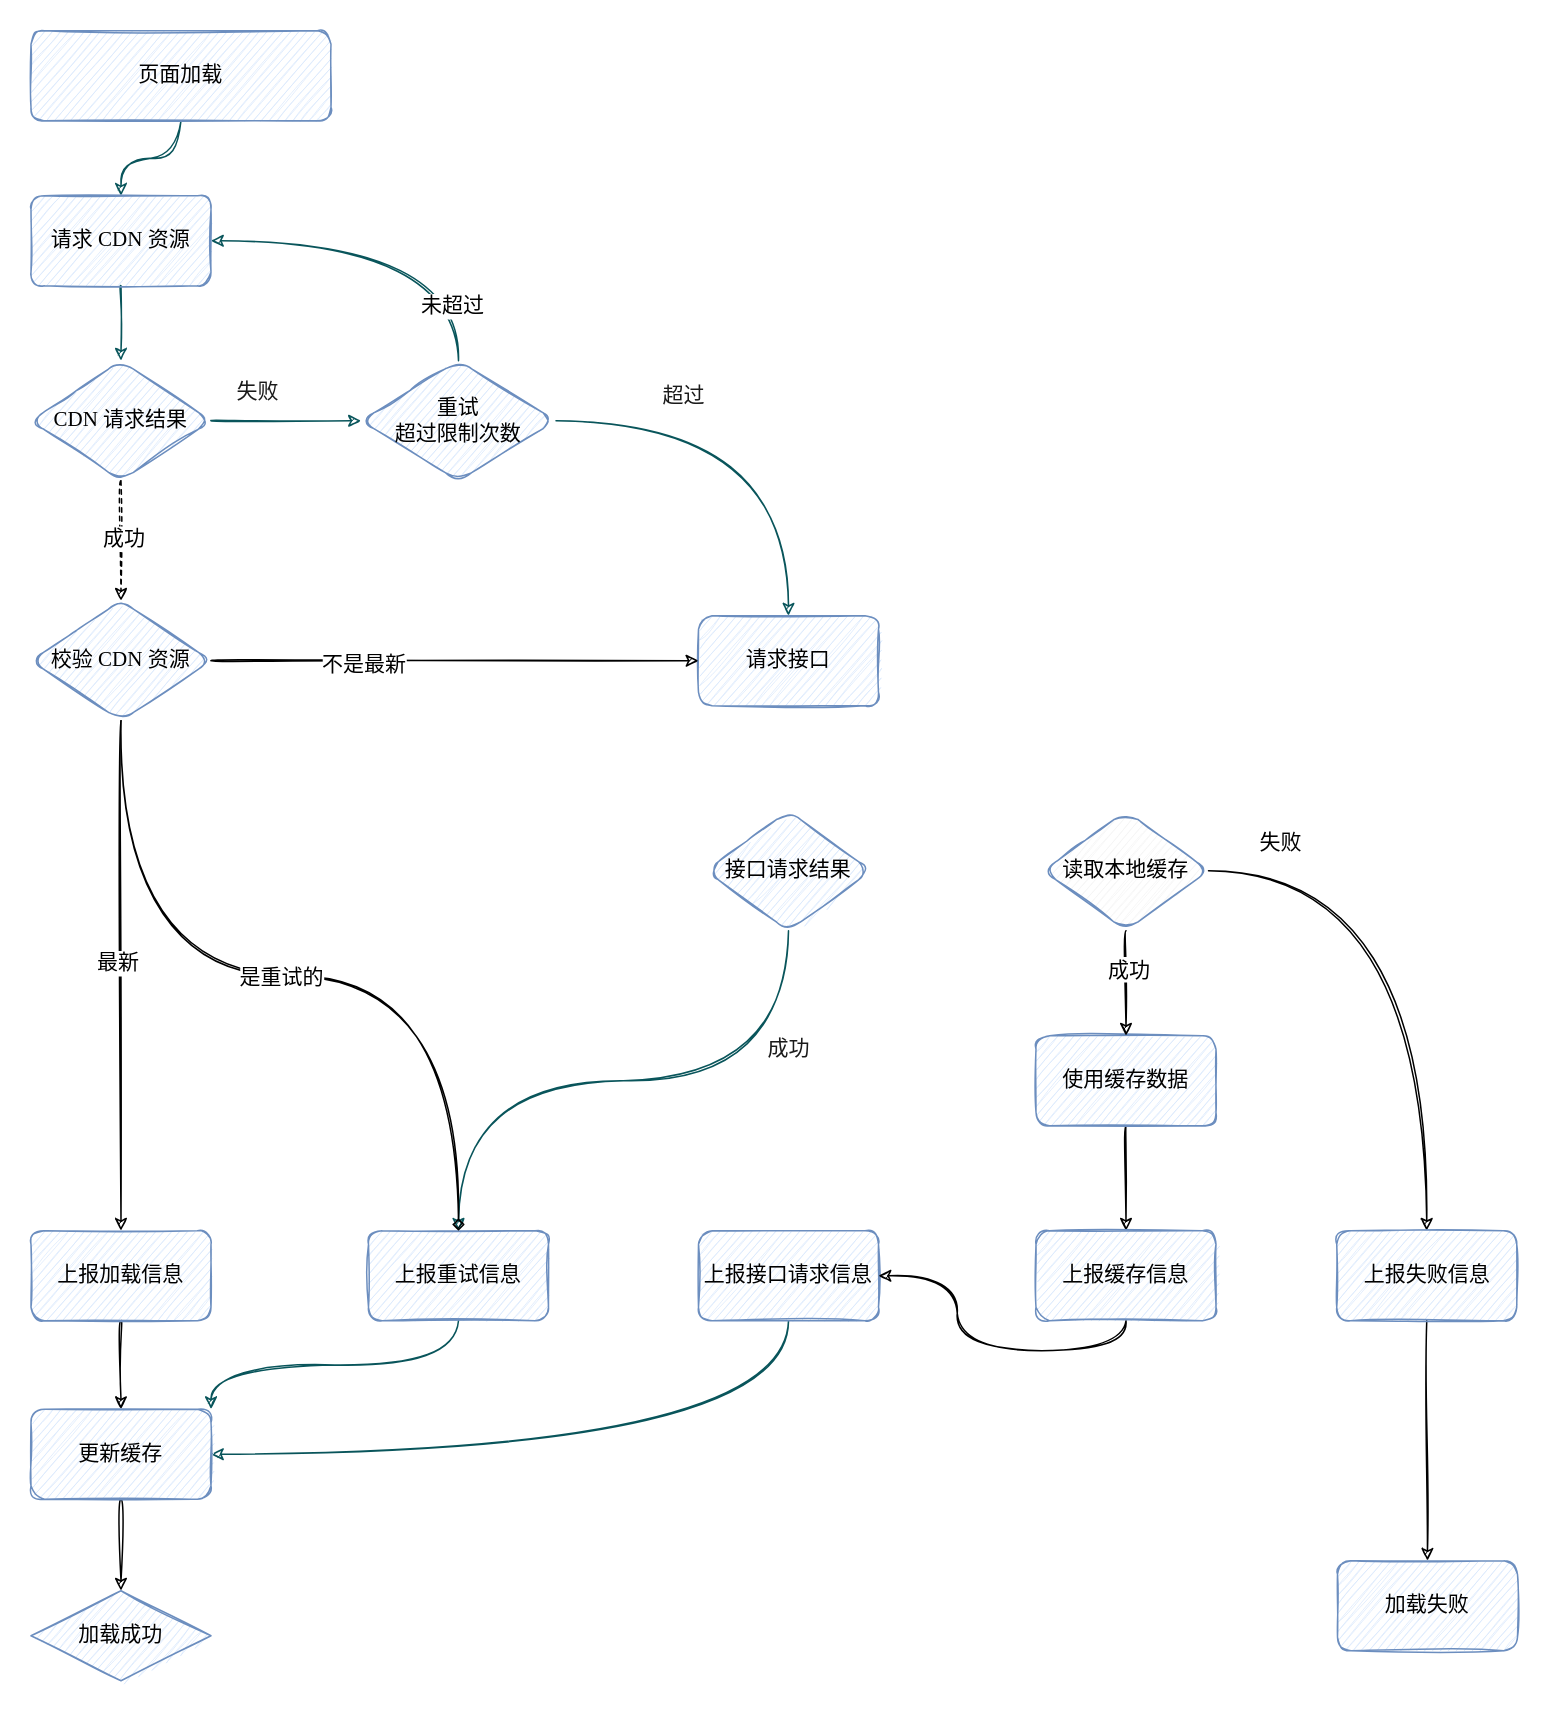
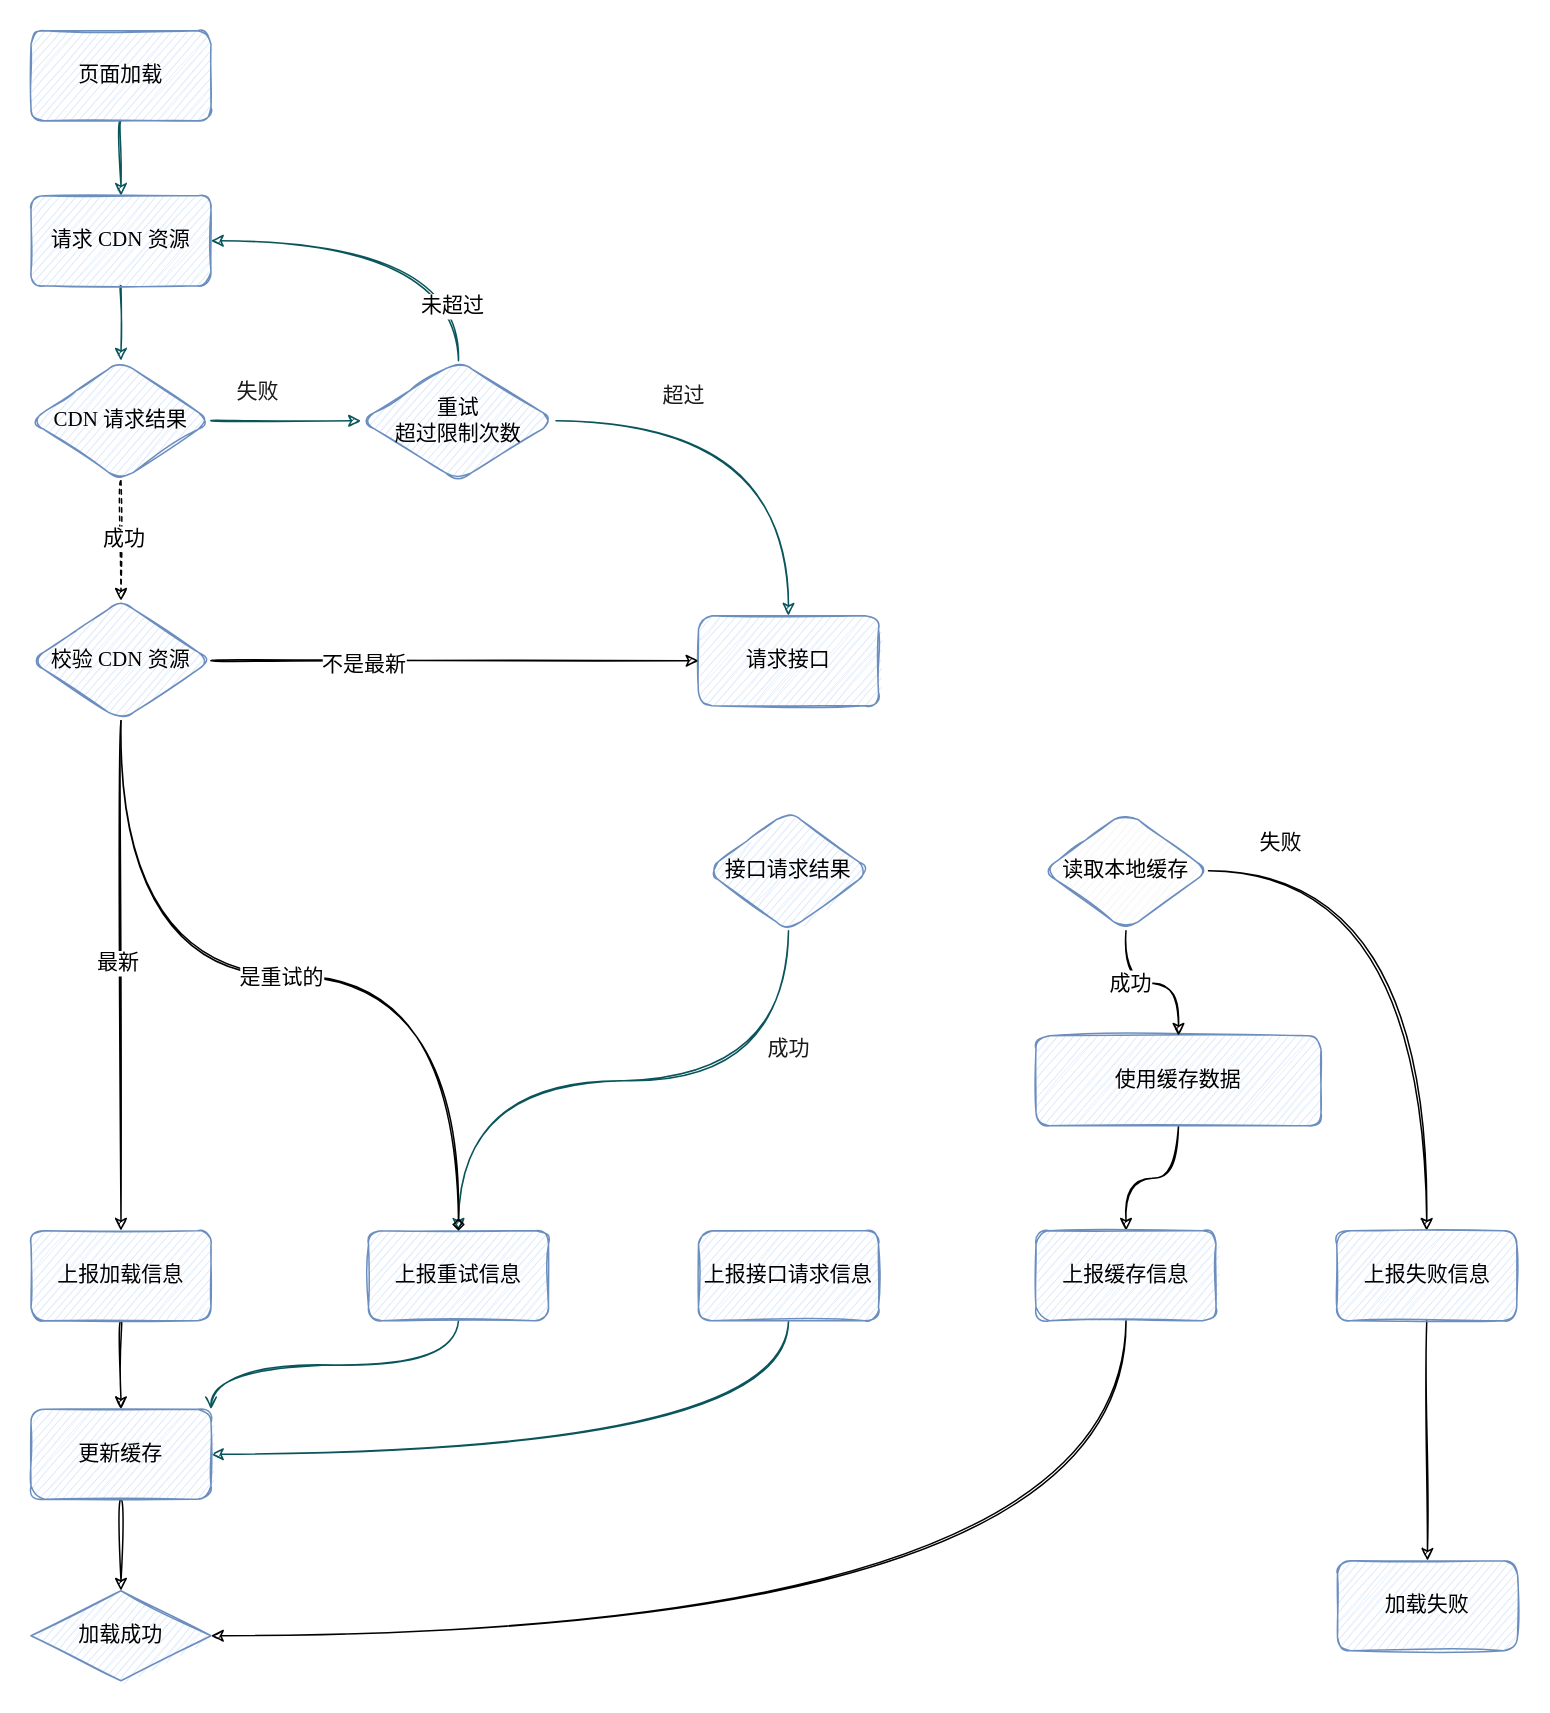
  <mxCell id="0" />
  <mxCell id="1" parent="0" />
  <mxCell id="2" value="" style="edgeStyle=orthogonalEdgeStyle;curved=1;rounded=1;sketch=1;orthogonalLoop=1;jettySize=auto;html=1;fontFamily=手札体-简;fontColor=#1A1A1A;strokeColor=#09555B;fontSize=14;" parent="1" source="3" target="5" edge="1"><mxGeometry relative="1" as="geometry" /></mxCell>
- <mxCell id="3" value="页面加载" style="whiteSpace=wrap;html=1;fontFamily=手札体-简;fillColor=#dae8fc;strokeColor=#6c8ebf;rounded=1;sketch=1;shadow=0;glass=0;fontSize=14;" parent="1" vertex="1"><mxGeometry x="20" y="20" width="200" height="60" as="geometry" /></mxCell>
+ <mxCell id="3" value="页面加载" style="whiteSpace=wrap;html=1;fontFamily=手札体-简;fillColor=#dae8fc;strokeColor=#6c8ebf;rounded=1;sketch=1;shadow=0;glass=0;fontSize=14;" parent="1" vertex="1"><mxGeometry x="20" y="20" width="120" height="60" as="geometry" /></mxCell>
  <mxCell id="4" value="" style="edgeStyle=orthogonalEdgeStyle;curved=1;rounded=1;sketch=1;orthogonalLoop=1;jettySize=auto;html=1;fontFamily=手札体-简;fontColor=#1A1A1A;strokeColor=#09555B;fontSize=14;" parent="1" source="5" target="10" edge="1"><mxGeometry relative="1" as="geometry" /></mxCell>
  <mxCell id="5" value="请求 CDN 资源" style="whiteSpace=wrap;html=1;fontFamily=手札体-简;fillColor=#dae8fc;strokeColor=#6c8ebf;rounded=1;sketch=1;shadow=0;glass=0;fontSize=14;" parent="1" vertex="1"><mxGeometry x="20" y="130" width="120" height="60" as="geometry" /></mxCell>
  <mxCell id="6" value="" style="edgeStyle=orthogonalEdgeStyle;curved=1;rounded=1;sketch=1;orthogonalLoop=1;jettySize=auto;html=1;fontFamily=手札体-简;fontColor=#1A1A1A;strokeColor=#09555B;fontSize=14;" parent="1" source="10" target="23" edge="1"><mxGeometry relative="1" as="geometry"><mxPoint x="240" y="395" as="targetPoint" /></mxGeometry></mxCell>
  <mxCell id="7" value="失败" style="edgeLabel;html=1;align=center;verticalAlign=middle;resizable=0;points=[];fontFamily=手札体-简;fontColor=#1A1A1A;fontSize=14;" parent="6" vertex="1" connectable="0"><mxGeometry x="-0.1" y="1" relative="1" as="geometry"><mxPoint x="-15" y="-19" as="offset" /></mxGeometry></mxCell>
  <mxCell id="8" style="edgeStyle=orthogonalEdgeStyle;curved=1;rounded=1;sketch=1;orthogonalLoop=1;jettySize=auto;html=1;fontFamily=手札体-简;fontSize=14;dashed=1;" parent="1" source="10" target="46" edge="1"><mxGeometry relative="1" as="geometry" /></mxCell>
  <mxCell id="9" value="成功" style="edgeLabel;html=1;align=center;verticalAlign=middle;resizable=0;points=[];fontSize=14;fontFamily=手札体-简;" parent="8" vertex="1" connectable="0"><mxGeometry x="-0.04" y="1" relative="1" as="geometry"><mxPoint as="offset" /></mxGeometry></mxCell>
  <mxCell id="10" value="CDN 请求结果" style="rhombus;whiteSpace=wrap;html=1;fontFamily=手札体-简;fillColor=#dae8fc;strokeColor=#6c8ebf;rounded=1;sketch=1;shadow=0;glass=0;fontSize=14;" parent="1" vertex="1"><mxGeometry x="20" y="240" width="120" height="80" as="geometry" /></mxCell>
  <mxCell id="11" value="加载成功" style="rhombus;whiteSpace=wrap;html=1;fontFamily=手札体-简;fillColor=#dae8fc;strokeColor=#6c8ebf;sketch=1;shadow=0;glass=0;fontSize=14;" parent="1" vertex="1"><mxGeometry x="20" y="1060" width="120" height="60" as="geometry" /></mxCell>
  <mxCell id="12" value="请求接口" style="whiteSpace=wrap;html=1;fontFamily=手札体-简;fillColor=#dae8fc;strokeColor=#6c8ebf;rounded=1;sketch=1;shadow=0;glass=0;fontSize=14;" parent="1" vertex="1"><mxGeometry x="465" y="410" width="120" height="60" as="geometry" /></mxCell>
  <mxCell id="13" value="成功" style="edgeStyle=orthogonalEdgeStyle;curved=1;rounded=1;sketch=1;orthogonalLoop=1;jettySize=auto;html=1;exitX=0.5;exitY=1;exitDx=0;exitDy=0;fontFamily=手札体-简;fontColor=#1A1A1A;strokeColor=#09555B;fontSize=14;" parent="1" source="14" target="25" edge="1"><mxGeometry x="-0.625" relative="1" as="geometry"><mxPoint x="520" y="720" as="sourcePoint" /><mxPoint as="offset" /></mxGeometry></mxCell>
  <mxCell id="14" value="接口请求结果" style="rhombus;whiteSpace=wrap;html=1;fontFamily=手札体-简;fillColor=#dae8fc;strokeColor=#6c8ebf;rounded=1;sketch=1;shadow=0;glass=0;fontSize=14;" parent="1" vertex="1"><mxGeometry x="470" y="540" width="110" height="80" as="geometry" /></mxCell>
  <mxCell id="15" style="edgeStyle=orthogonalEdgeStyle;curved=1;rounded=1;sketch=1;orthogonalLoop=1;jettySize=auto;html=1;exitX=0.5;exitY=1;exitDx=0;exitDy=0;entryX=0.5;entryY=0;entryDx=0;entryDy=0;fontSize=14;" parent="1" source="16" target="32" edge="1"><mxGeometry relative="1" as="geometry" /></mxCell>
  <mxCell id="16" value="上报加载信息" style="whiteSpace=wrap;html=1;fontFamily=手札体-简;fillColor=#dae8fc;strokeColor=#6c8ebf;rounded=1;sketch=1;shadow=0;glass=0;fontSize=14;" parent="1" vertex="1"><mxGeometry x="20" y="820" width="120" height="60" as="geometry" /></mxCell>
  <mxCell id="17" style="edgeStyle=orthogonalEdgeStyle;curved=1;rounded=1;sketch=1;orthogonalLoop=1;jettySize=auto;html=1;fontFamily=手札体-简;fontSize=14;" parent="1" source="18" target="30" edge="1"><mxGeometry relative="1" as="geometry" /></mxCell>
- <mxCell id="18" value="使用缓存数据" style="whiteSpace=wrap;html=1;fontFamily=手札体-简;fillColor=#dae8fc;strokeColor=#6c8ebf;rounded=1;sketch=1;shadow=0;glass=0;fontSize=14;" parent="1" vertex="1"><mxGeometry x="690" y="690" width="120" height="60" as="geometry" /></mxCell>
+ <mxCell id="18" value="使用缓存数据" style="whiteSpace=wrap;html=1;fontFamily=手札体-简;fillColor=#dae8fc;strokeColor=#6c8ebf;rounded=1;sketch=1;shadow=0;glass=0;fontSize=14;" parent="1" vertex="1"><mxGeometry x="690" y="690" width="190" height="60" as="geometry" /></mxCell>
  <mxCell id="19" style="edgeStyle=orthogonalEdgeStyle;curved=1;rounded=1;sketch=1;orthogonalLoop=1;jettySize=auto;html=1;exitX=1;exitY=0.5;exitDx=0;exitDy=0;fontFamily=手札体-简;fontColor=#1A1A1A;strokeColor=#09555B;fontSize=14;" parent="1" source="23" target="12" edge="1"><mxGeometry relative="1" as="geometry" /></mxCell>
  <mxCell id="20" value="超过" style="edgeLabel;html=1;align=center;verticalAlign=middle;resizable=0;points=[];fontFamily=手札体-简;fontColor=#1A1A1A;fontSize=14;" parent="19" vertex="1" connectable="0"><mxGeometry x="-0.412" y="17" relative="1" as="geometry"><mxPoint as="offset" /></mxGeometry></mxCell>
  <mxCell id="21" style="edgeStyle=orthogonalEdgeStyle;curved=1;rounded=1;sketch=1;orthogonalLoop=1;jettySize=auto;html=1;entryX=1;entryY=0.5;entryDx=0;entryDy=0;fontFamily=手札体-简;fontColor=#1A1A1A;strokeColor=#09555B;fontSize=14;exitX=0.5;exitY=0;exitDx=0;exitDy=0;" parent="1" source="23" target="5" edge="1"><mxGeometry relative="1" as="geometry" /></mxCell>
  <mxCell id="22" value="未超过" style="edgeLabel;html=1;align=center;verticalAlign=middle;resizable=0;points=[];fontSize=14;fontFamily=手札体-简;" parent="21" vertex="1" connectable="0"><mxGeometry x="-0.695" y="5" relative="1" as="geometry"><mxPoint as="offset" /></mxGeometry></mxCell>
  <mxCell id="23" value="重试&lt;br&gt;超过限制次数" style="rhombus;whiteSpace=wrap;html=1;fontFamily=手札体-简;fillColor=#dae8fc;strokeColor=#6c8ebf;rounded=1;sketch=1;shadow=0;glass=0;fontSize=14;" parent="1" vertex="1"><mxGeometry x="240" y="240" width="130" height="80" as="geometry" /></mxCell>
- <mxCell id="24" style="edgeStyle=orthogonalEdgeStyle;curved=1;rounded=1;sketch=1;orthogonalLoop=1;jettySize=auto;html=1;exitX=0.5;exitY=1;exitDx=0;exitDy=0;entryX=1;entryY=0;entryDx=0;entryDy=0;fontFamily=手札体-简;fontColor=#1A1A1A;strokeColor=#09555B;fontSize=14;" parent="1" source="25" target="32" edge="1"><mxGeometry relative="1" as="geometry" /></mxCell>
+ <mxCell id="24" style="edgeStyle=orthogonalEdgeStyle;curved=1;rounded=1;sketch=1;orthogonalLoop=1;jettySize=auto;html=1;exitX=0.5;exitY=1;exitDx=0;exitDy=0;entryX=1;entryY=0;entryDx=0;entryDy=0;fontFamily=手札体-简;fontColor=#1A1A1A;strokeColor=#09555B;fontSize=14;endArrow=open;" parent="1" source="25" target="32" edge="1"><mxGeometry relative="1" as="geometry" /></mxCell>
  <mxCell id="25" value="上报重试信息" style="whiteSpace=wrap;html=1;fontFamily=手札体-简;fillColor=#dae8fc;strokeColor=#6c8ebf;rounded=1;sketch=1;shadow=0;glass=0;fontSize=14;" parent="1" vertex="1"><mxGeometry x="245" y="820" width="120" height="60" as="geometry" /></mxCell>
  <mxCell id="26" style="edgeStyle=orthogonalEdgeStyle;curved=1;rounded=1;sketch=1;orthogonalLoop=1;jettySize=auto;html=1;exitX=0.5;exitY=1;exitDx=0;exitDy=0;entryX=1;entryY=0.5;entryDx=0;entryDy=0;fontFamily=手札体-简;fontColor=#1A1A1A;strokeColor=#09555B;fontSize=14;" parent="1" source="27" target="32" edge="1"><mxGeometry relative="1" as="geometry" /></mxCell>
  <mxCell id="27" value="上报接口请求信息" style="whiteSpace=wrap;html=1;fontFamily=手札体-简;fillColor=#dae8fc;strokeColor=#6c8ebf;rounded=1;sketch=1;shadow=0;glass=0;fontSize=14;" parent="1" vertex="1"><mxGeometry x="465" y="820" width="120" height="60" as="geometry" /></mxCell>
  <mxCell id="28" style="edgeStyle=orthogonalEdgeStyle;curved=1;rounded=1;sketch=1;orthogonalLoop=1;jettySize=auto;html=1;exitX=0.5;exitY=1;exitDx=0;exitDy=0;entryX=0.5;entryY=0;entryDx=0;entryDy=0;fontSize=14;" parent="1" source="39" target="33" edge="1"><mxGeometry relative="1" as="geometry" /></mxCell>
- <mxCell id="29" style="edgeStyle=orthogonalEdgeStyle;curved=1;rounded=1;sketch=1;orthogonalLoop=1;jettySize=auto;html=1;exitX=0.5;exitY=1;exitDx=0;exitDy=0;fontSize=14;" parent="1" source="30" target="27" edge="1"><mxGeometry relative="1" as="geometry" /></mxCell>
+ <mxCell id="29" style="edgeStyle=orthogonalEdgeStyle;curved=1;rounded=1;sketch=1;orthogonalLoop=1;jettySize=auto;html=1;exitX=0.5;exitY=1;exitDx=0;exitDy=0;entryX=1;entryY=0.5;entryDx=0;entryDy=0;fontSize=14;" parent="1" source="30" target="11" edge="1"><mxGeometry relative="1" as="geometry" /></mxCell>
  <mxCell id="30" value="上报缓存信息" style="whiteSpace=wrap;html=1;fontFamily=手札体-简;fillColor=#dae8fc;strokeColor=#6c8ebf;rounded=1;sketch=1;shadow=0;glass=0;fontSize=14;" parent="1" vertex="1"><mxGeometry x="690" y="820" width="120" height="60" as="geometry" /></mxCell>
  <mxCell id="31" style="edgeStyle=orthogonalEdgeStyle;curved=1;rounded=1;sketch=1;orthogonalLoop=1;jettySize=auto;html=1;exitX=0.5;exitY=1;exitDx=0;exitDy=0;fontSize=14;" parent="1" source="32" target="11" edge="1"><mxGeometry relative="1" as="geometry" /></mxCell>
  <mxCell id="32" value="更新缓存" style="whiteSpace=wrap;html=1;fontFamily=手札体-简;fillColor=#dae8fc;strokeColor=#6c8ebf;rounded=1;sketch=1;shadow=0;glass=0;fontSize=14;" parent="1" vertex="1"><mxGeometry x="20" y="939" width="120" height="60" as="geometry" /></mxCell>
  <mxCell id="33" value="加载失败" style="whiteSpace=wrap;html=1;fontFamily=手札体-简;fillColor=#dae8fc;strokeColor=#6c8ebf;rounded=1;sketch=1;shadow=0;glass=0;fontSize=14;" parent="1" vertex="1"><mxGeometry x="891" y="1040" width="120" height="60" as="geometry" /></mxCell>
  <mxCell id="34" style="edgeStyle=orthogonalEdgeStyle;curved=1;rounded=1;sketch=1;orthogonalLoop=1;jettySize=auto;html=1;fontSize=14;" parent="1" source="38" target="18" edge="1"><mxGeometry relative="1" as="geometry" /></mxCell>
  <mxCell id="35" value="成功" style="edgeLabel;html=1;align=center;verticalAlign=middle;resizable=0;points=[];fontSize=14;" parent="34" vertex="1" connectable="0"><mxGeometry x="-0.3" y="1" relative="1" as="geometry"><mxPoint as="offset" /></mxGeometry></mxCell>
  <mxCell id="36" value="" style="edgeStyle=orthogonalEdgeStyle;curved=1;rounded=1;sketch=1;orthogonalLoop=1;jettySize=auto;html=1;fontSize=14;" parent="1" source="38" target="39" edge="1"><mxGeometry relative="1" as="geometry" /></mxCell>
  <mxCell id="37" value="失败" style="edgeLabel;html=1;align=center;verticalAlign=middle;resizable=0;points=[];fontSize=14;" parent="36" vertex="1" connectable="0"><mxGeometry x="-0.423" y="-35" relative="1" as="geometry"><mxPoint x="-64" y="-55" as="offset" /></mxGeometry></mxCell>
  <mxCell id="38" value="读取本地缓存" style="rhombus;whiteSpace=wrap;html=1;fontFamily=手札体-简;fillColor=#f5f5f5;strokeColor=#6c8ebf;rounded=1;sketch=1;shadow=0;glass=0;fontSize=14;" parent="1" vertex="1"><mxGeometry x="695" y="540" width="110" height="80" as="geometry" /></mxCell>
  <mxCell id="39" value="上报失败信息" style="whiteSpace=wrap;html=1;fontFamily=手札体-简;fillColor=#dae8fc;strokeColor=#6c8ebf;rounded=1;sketch=1;shadow=0;glass=0;fontSize=14;" parent="1" vertex="1"><mxGeometry x="890.5" y="820" width="120" height="60" as="geometry" /></mxCell>
  <mxCell id="40" style="edgeStyle=orthogonalEdgeStyle;curved=1;rounded=1;sketch=1;orthogonalLoop=1;jettySize=auto;html=1;exitX=0.5;exitY=1;exitDx=0;exitDy=0;fontFamily=手札体-简;fontSize=14;" parent="1" source="46" target="16" edge="1"><mxGeometry relative="1" as="geometry" /></mxCell>
  <mxCell id="41" value="最新" style="edgeLabel;html=1;align=center;verticalAlign=middle;resizable=0;points=[];fontSize=14;fontFamily=手札体-简;" parent="40" vertex="1" connectable="0"><mxGeometry x="-0.545" y="-3" relative="1" as="geometry"><mxPoint y="84" as="offset" /></mxGeometry></mxCell>
  <mxCell id="42" style="edgeStyle=orthogonalEdgeStyle;curved=1;rounded=1;sketch=1;orthogonalLoop=1;jettySize=auto;html=1;fontFamily=手札体-简;fontSize=14;" parent="1" source="46" target="12" edge="1"><mxGeometry relative="1" as="geometry" /></mxCell>
  <mxCell id="43" value="不是最新" style="edgeLabel;html=1;align=center;verticalAlign=middle;resizable=0;points=[];fontSize=14;fontFamily=手札体-简;" parent="42" vertex="1" connectable="0"><mxGeometry x="-0.379" y="-2" relative="1" as="geometry"><mxPoint as="offset" /></mxGeometry></mxCell>
  <mxCell id="44" style="edgeStyle=orthogonalEdgeStyle;curved=1;rounded=1;sketch=1;orthogonalLoop=1;jettySize=auto;html=1;exitX=0.5;exitY=1;exitDx=0;exitDy=0;entryX=0.5;entryY=0;entryDx=0;entryDy=0;fontFamily=手札体-简;fontSize=14;endArrow=diamond;" parent="1" source="46" target="25" edge="1"><mxGeometry relative="1" as="geometry" /></mxCell>
  <mxCell id="45" value="是重试的" style="edgeLabel;html=1;align=center;verticalAlign=middle;resizable=0;points=[];fontSize=14;fontFamily=手札体-简;" parent="44" vertex="1" connectable="0"><mxGeometry x="-0.024" y="-1" relative="1" as="geometry"><mxPoint as="offset" /></mxGeometry></mxCell>
  <mxCell id="46" value="校验 CDN 资源" style="rhombus;whiteSpace=wrap;html=1;fontFamily=手札体-简;fillColor=#dae8fc;strokeColor=#6c8ebf;rounded=1;sketch=1;shadow=0;glass=0;fontSize=14;" parent="1" vertex="1"><mxGeometry x="20" y="400" width="120" height="80" as="geometry" /></mxCell>
